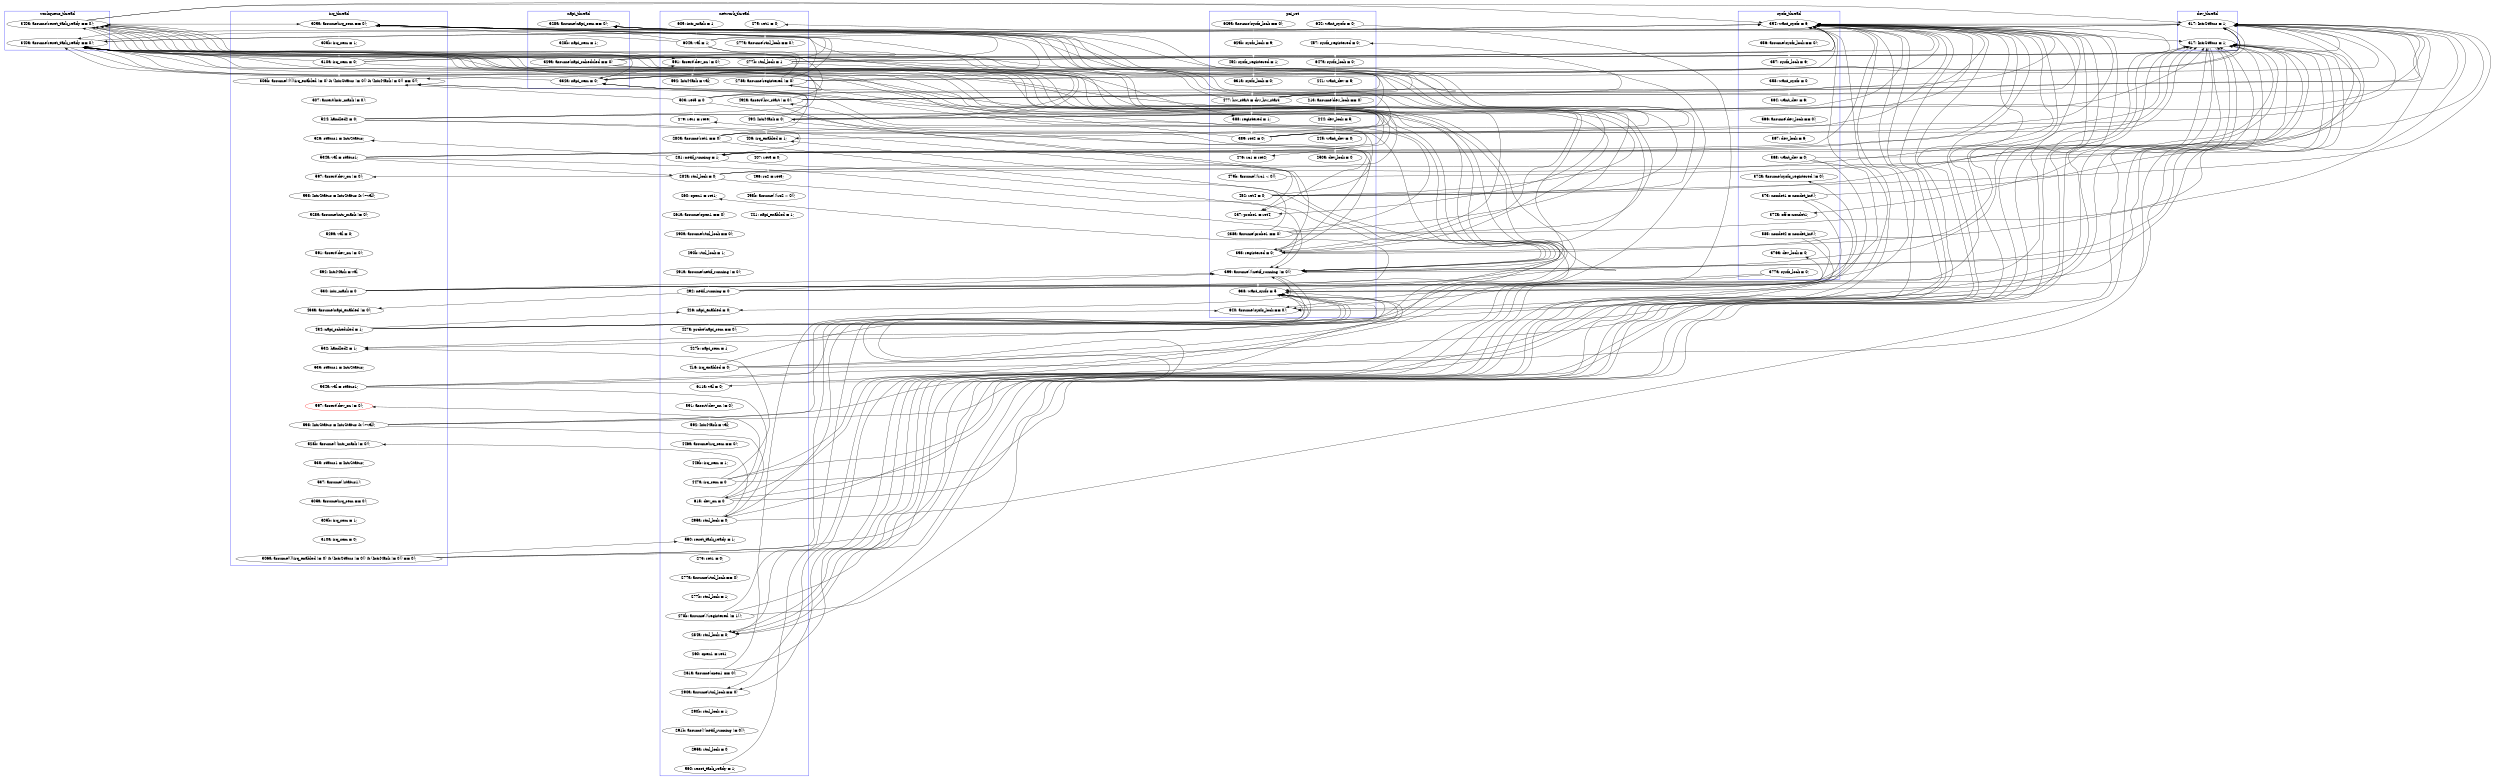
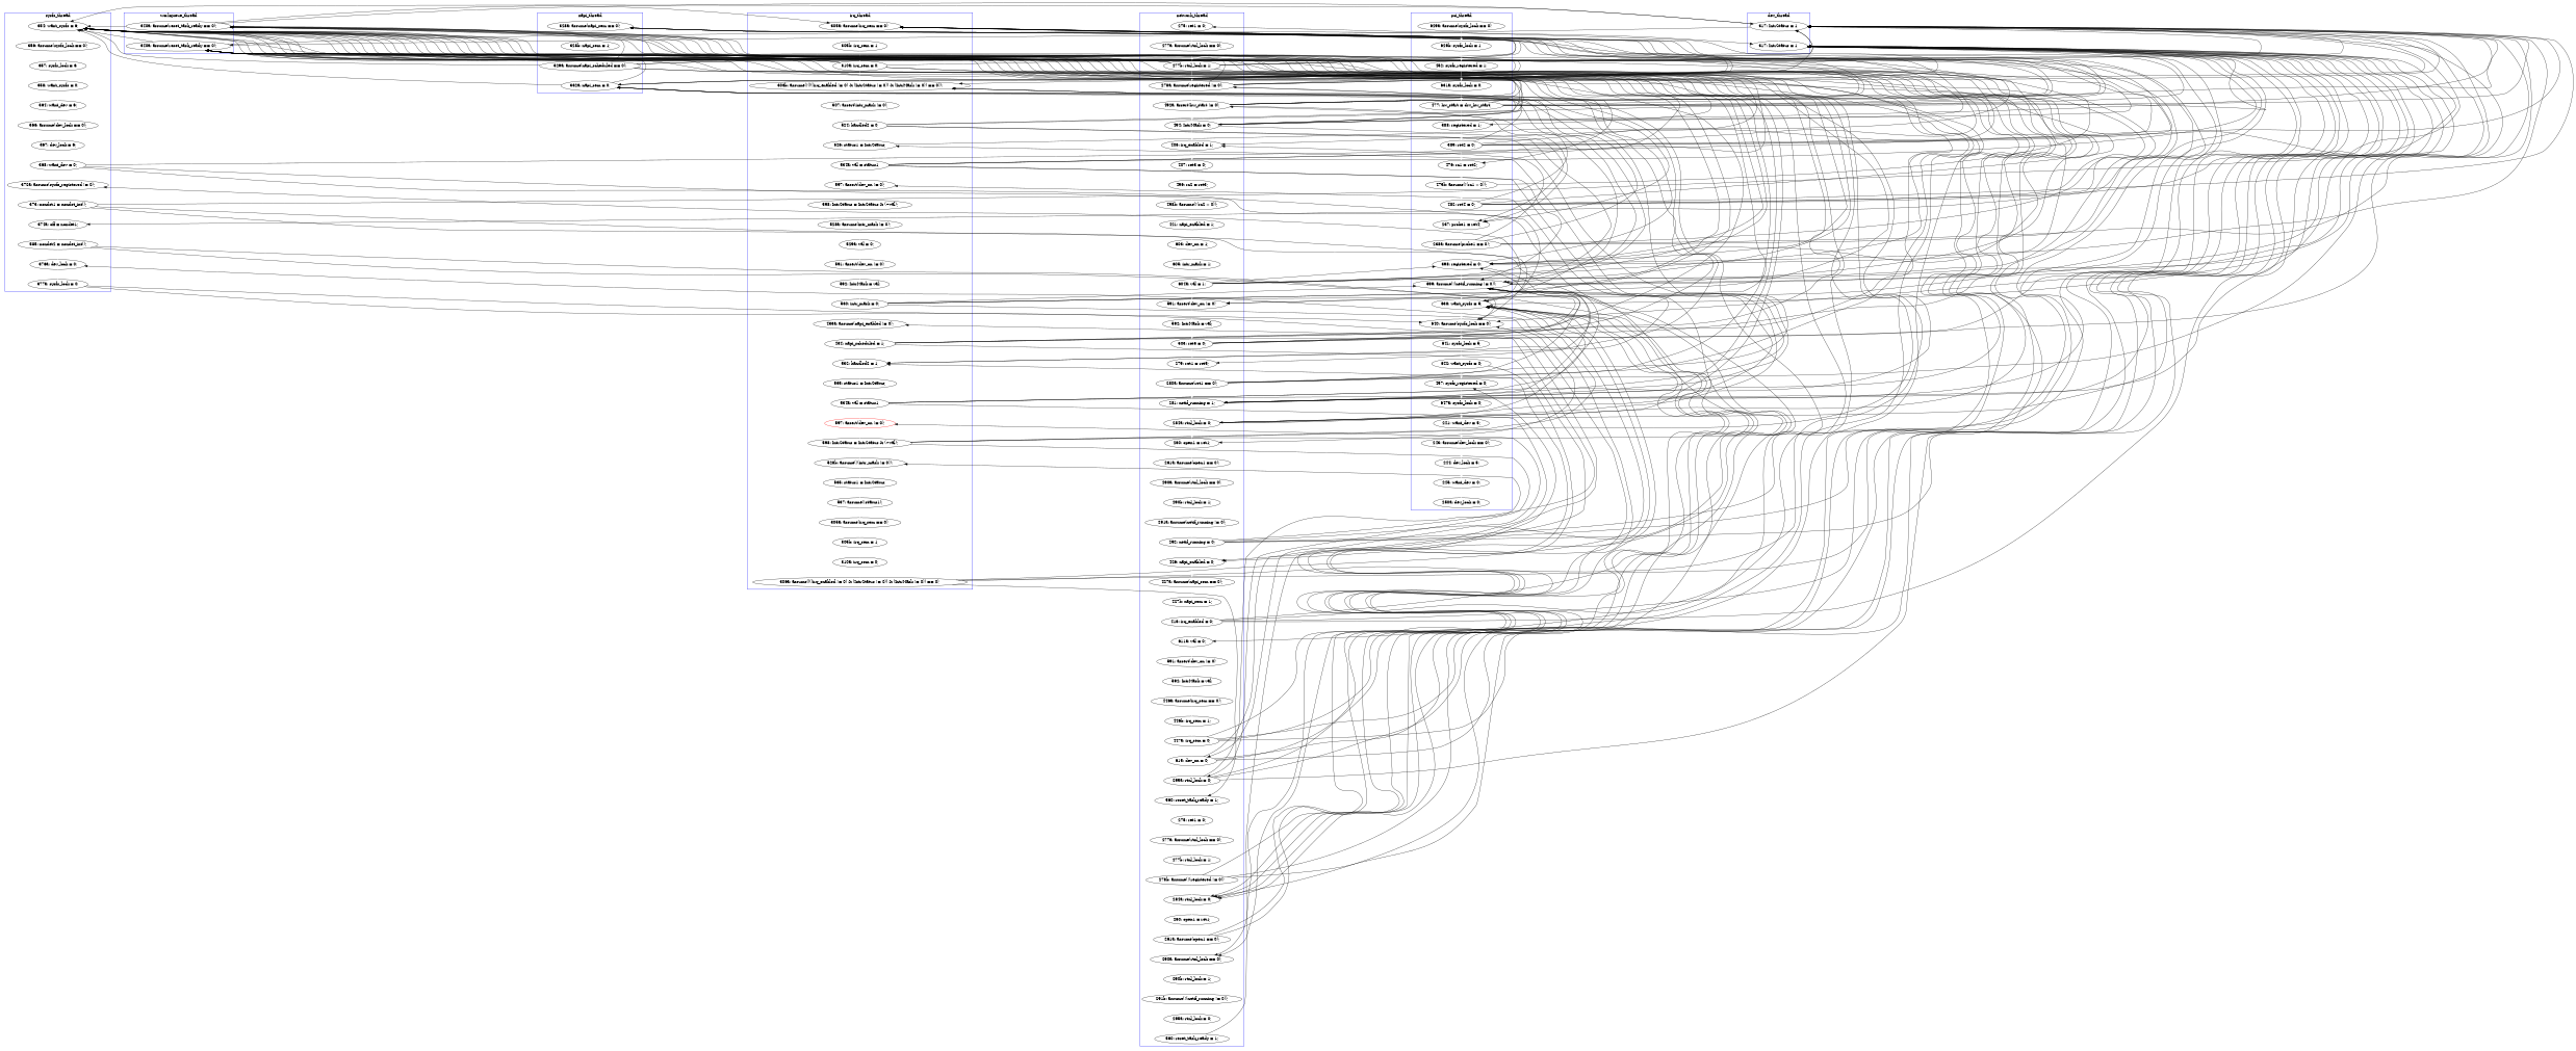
  digraph {
    edge [color=black constraint=false style=solid]
    n1 [label="332a: napi_sem = 0;"]
    n2 [label="329a: assume(napi_scheduled == 0);"]
    n3 [label="328a: assume(napi_sem == 0);"]
    n4 [label="328b: napi_sem = 1;"]
    n5 [label="340a: assume(reset_task_ready == 0);"]
    n6 [label="340a: assume(reset_task_ready == 0);"]
    n7 [label="305a: assume(irq_sem == 0);"]
    n8 [label="598: IntrStatus = IntrStatus & (~val);"]
    n9 [color=red label="597: assert(dev_on != 0);"]
    n10 [label="306a: assume((((irq_enabled != 0) & (IntrStatus != 0)) & (IntrMask != 0)) == 0);"]
    n11 [label="528a: assume(intr_mask != 0);"]
    n12 [label="529a: val = 0;"]
    n13 [label="526: status1 = IntrStatus;"]
    n14 [label="534a: val = status1;"]
    n15 [label="530: intr_mask = 0;"]
    n16 [label="534a: val = status1;"]
    n17 [label="524: handled2 = 0;"]
    n18 [label="433a: assume(napi_enabled != 0);"]
    n19 [label="434: napi_scheduled = 1;"]
    n20 [label="537: assume(!status1);"]
    n21 [label="305a: assume(irq_sem == 0);"]
    n22 [label="310a: irq_sem = 0;"]
    n23 [label="532: handled2 = 1;"]
    n24 [label="305b: irq_sem = 1;"]
    n25 [label="307: assert(intr_mask != 0);"]
    n26 [label="597: assert(dev_on != 0);"]
    n27 [label="598: IntrStatus = IntrStatus & (~val);"]
    n28 [label="306b: assume(!((((irq_enabled != 0) & (IntrStatus != 0)) & (IntrMask != 0)) == 0));"]
    n29 [label="310a: irq_sem = 0;"]
    n30 [label="535: status1 = IntrStatus;"]
    n31 [label="535: status1 = IntrStatus;"]
    n32 [label="592: IntrMask = val;"]
    n33 [label="305b: irq_sem = 1;"]
    n34 [label="528b: assume(!(intr_mask != 0));"]
    n35 [label="591: assert(dev_on != 0);"]
    n36 [label="317: IntrStatus = 1;"]
    n37 [label="317: IntrStatus = 1;"]
    n38 [label="604a: val = 1;"]
    n39 [label="611a: val = 0;"]
    n40 [label="591: assert(dev_on != 0);"]
    n41 [label="277b: rtnl_lock = 1;"]
    n42 [label="278a: assume(registered != 0);"]
    n43 [label="280a: assume(ret1 == 0);"]
    n44 [label="615: dev_on = 0;"]
    n45 [label="261a: assume(open1 == 0);"]
    n46 [label="426: napi_enabled = 0;"]
    n47 [label="275: ret1 = 0;"]
    n48 [label="494: IntrMask = 0;"]
    n49 [label="492a: assert(hw_start != 0);"]
    n50 [label="560: reset_task_ready = 1;"]
-   n51 [label="278b: assume(!(registered != 1));"]
+   n51 [label="278b: assume(!(registered != 0));"]
    n52 [label="277a: assume(rtnl_lock == 0);"]
    n53 [label="447a: irq_sem = 0;"]
    n54 [label="260: open1 = ret1;"]
    n55 [label="281: netif_running = 1;"]
    n56 [label="295a: rtnl_lock = 0;"]
    n57 [label="284a: rtnl_lock = 0;"]
-   n58 [label="427a: probe(napi_sem == 0);"]
+   n58 [label="427a: assume(napi_sem == 0);"]
    n59 [label="279: ret1 = ret5;"]
    n60 [label="592: IntrMask = val;"]
    n61 [label="284a: rtnl_lock = 0;"]
    n62 [label="260: open1 = ret1;"]
    n63 [label="291a: assume(netif_running != 0);"]
    n64 [label="292: netif_running = 0;"]
    n65 [label="503: ret5 = 0;"]
    n66 [label="591: assert(dev_on != 0);"]
    n67 [label="406: irq_enabled = 1;"]
    n68 [label="407: ret3 = 0;"]
    n69 [label="416: irq_enabled = 0;"]
    n70 [label="277a: assume(rtnl_lock == 0);"]
    n71 [label="277b: rtnl_lock = 1;"]
    n72 [label="427b: napi_sem = 1;"]
    n73 [label="592: IntrMask = val;"]
    n74 [label="446a: assume(irq_sem == 0);"]
    n75 [label="446b: irq_sem = 1;"]
    n76 [label="290b: rtnl_lock = 1;"]
    n77 [label="291b: assume(!(netif_running != 0));"]
    n78 [label="290a: assume(rtnl_lock == 0);"]
    n79 [label="421: napi_enabled = 1;"]
+   n80 [label="603: dev_on = 1;"]
    n81 [label="605: intr_mask = 1;"]
    n82 [label="498b: assume(!(rc2 < 0));"]
    n83 [label="496: rc2 = ret3;"]
    n84 [label="290a: assume(rtnl_lock == 0);"]
    n85 [label="290b: rtnl_lock = 1;"]
    n86 [label="560: reset_task_ready = 1;"]
    n87 [label="261a: assume(open1 == 0);"]
    n88 [label="275: ret1 = 0;"]
    n89 [label="295a: rtnl_lock = 0;"]
    n90 [label="238a: assume(probe1 == 0);"]
    n91 [label="477: hw_start = drv_hw_start;"]
    n92 [label="388: registered = 1;"]
    n93 [label="638: want_sysfs = 5;"]
    n94 [label="398: registered = 0;"]
    n95 [label="399: assume(!(netif_running != 0));"]
    n96 [label="640: assume(sysfs_lock == 0);"]
+   n97 [label="641: sysfs_lock = 5;"]
    n98 [label="237: probe1 = ret4;"]
    n99 [label="389: ret2 = 0;"]
    n100 [label="476: rc1 = ret2;"]
    n101 [label="642: want_sysfs = 0;"]
    n102 [label="482: ret4 = 0;"]
    n103 [label="241: want_dev = 5;"]
-   n104 [label="213: assume(dev_lock == 0);"]
-   n105 [label="629b: sysfs_lock = 9;"]
+   n104 [label="243: assume(dev_lock == 0);"]
+   n105 [label="629b: sysfs_lock = 1;"]
    n106 [label="452: sysfs_registered = 1;"]
    n107 [label="244: dev_lock = 5;"]
    n108 [label="245: want_dev = 0;"]
    n109 [label="250a: dev_lock = 0;"]
    n110 [label="631a: sysfs_lock = 0;"]
    n111 [label="457: sysfs_registered = 0;"]
    n112 [label="647a: sysfs_lock = 0;"]
    n113 [label="479b: assume(!(rc1 < 0));"]
    n114 [label="629a: assume(sysfs_lock == 0);"]
    n115 [label="354: want_sysfs = 6;"]
    n116 [label="374a: off = nondet1;"]
    n117 [label="585: nondet2 = nondet_int();"]
    n118 [label="373: nondet1 = nondet_int();"]
    n119 [label="368: want_dev = 0;"]
    n120 [label="372a: assume(sysfs_registered != 0);"]
    n121 [label="364: want_dev = 6;"]
    n122 [label="366: assume(dev_lock == 0);"]
    n123 [label="367: dev_lock = 6;"]
    n124 [label="376a: dev_lock = 0;"]
    n125 [label="377a: sysfs_lock = 0;"]
    n126 [label="358: want_sysfs = 0;"]
    n127 [label="356: assume(sysfs_lock == 0);"]
    n128 [label="357: sysfs_lock = 6;"]
    subgraph cluster_1 {
      color=blue
      label=napi_thread
      n1
      n2
      n3
      n4
    }
    subgraph cluster_2 {
      color=blue
      label=workqueue_thread
      n5
      n6
    }
    subgraph cluster_3 {
      color=blue
      label=irq_thread
      n7
      n8
      n9
      n10
      n11
      n12
      n13
      n14
      n15
      n16
      n17
      n18
      n19
      n20
      n21
      n22
      n23
      n24
      n25
      n26
      n27
      n28
      n29
      n30
      n31
      n32
      n33
      n34
      n35
    }
    subgraph cluster_4 {
      color=blue
      label=dev_thread
      n36
      n37
    }
    subgraph cluster_5 {
      color=blue
      label=network_thread
      n38
      n39
      n40
      n41
      n42
      n43
      n44
      n45
      n46
      n47
      n48
      n49
      n50
      n51
      n52
      n53
      n54
      n55
      n56
      n57
      n58
      n59
      n60
      n61
      n62
      n63
      n64
      n65
      n66
      n67
      n68
      n69
      n70
      n71
      n72
      n73
      n74
      n75
      n76
      n77
      n78
      n79
+     n80
      n81
      n82
      n83
      n84
      n85
      n86
      n87
      n88
      n89
    }
    subgraph cluster_6 {
      color=blue
-     label=pci_ret
+     label=pci_thread
      n90
      n91
      n92
      n93
      n94
      n95
      n96
+     n97
      n98
      n99
      n100
      n101
      n102
      n103
      n104
      n105
      n106
      n107
      n108
      n109
      n110
      n111
      n112
      n113
      n114
    }
    subgraph cluster_7 {
      color=blue
      label=sysfs_thread
      n115
      n116
      n117
      n118
      n119
      n120
      n121
      n122
      n123
      n124
      n125
      n126
      n127
      n128
    }
    n1 -> n5
    n1 -> n7
    n1 -> n36
    n1 -> n66
    n1 -> n95
    n1 -> n115
    n2 -> n1 [color=white constraint=""]
    n2 -> n6
    n2 -> n7
    n2 -> n36
    n2 -> n48
    n2 -> n98
    n2 -> n115
    n3 -> n4 [color=white constraint=""]
    n4 -> n2 [color=white constraint=""]
    n5 -> n23
    n5 -> n37
    n5 -> n39
    n5 -> n93
    n5 -> n115
    n6 -> n1
    n6 -> n5 [color=white constraint=""]
    n6 -> n7
    n6 -> n36
    n6 -> n67
    n6 -> n94
    n6 -> n115
    n7 -> n24 [color=white constraint=""]
    n8 -> n34 [color=white constraint=""]
    n8 -> n37
    n8 -> n56
    n8 -> n93
    n8 -> n115
    n9 -> n8 [color=white constraint=""]
    n10 -> n37
    n10 -> n50
    n10 -> n93
    n10 -> n115
    n11 -> n12 [color=white constraint=""]
    n12 -> n35 [color=white constraint=""]
    n13 -> n14 [color=white constraint=""]
    n14 -> n5
    n14 -> n26 [color=white constraint=""]
    n14 -> n37
    n14 -> n57
    n14 -> n95
    n14 -> n115
    n15 -> n5
    n15 -> n18 [color=white constraint=""]
    n15 -> n37
    n15 -> n62
    n15 -> n95
    n15 -> n115
    n16 -> n9 [color=white constraint=""]
    n16 -> n37
    n16 -> n44
    n16 -> n93
    n16 -> n115
    n17 -> n5
    n17 -> n13 [color=white constraint=""]
    n17 -> n37
    n17 -> n55
    n17 -> n95
-   n17 -> n115
+   n13 -> n115
    n18 -> n19 [color=white constraint=""]
    n19 -> n5
    n19 -> n23 [color=white constraint=""]
    n19 -> n37
    n19 -> n46
    n19 -> n95
    n19 -> n115
    n20 -> n21 [color=white constraint=""]
    n21 -> n33 [color=white constraint=""]
    n22 -> n10 [color=white constraint=""]
    n23 -> n30 [color=white constraint=""]
    n24 -> n29 [color=white constraint=""]
    n25 -> n17 [color=white constraint=""]
    n26 -> n27 [color=white constraint=""]
    n27 -> n11 [color=white constraint=""]
    n28 -> n25 [color=white constraint=""]
    n29 -> n5
    n29 -> n28 [color=white constraint=""]
    n29 -> n36
    n29 -> n66
    n29 -> n94
    n29 -> n115
    n30 -> n16 [color=white constraint=""]
    n31 -> n20 [color=white constraint=""]
    n32 -> n15 [color=white constraint=""]
    n33 -> n22 [color=white constraint=""]
    n34 -> n31 [color=white constraint=""]
    n35 -> n32 [color=white constraint=""]
    n36 -> n5
    n36 -> n28
    n36 -> n37 [color=white constraint=""]
    n36 -> n55
    n36 -> n95
    n36 -> n115
    n37 -> n61
    n37 -> n96
    n37 -> n116
    n38 -> n1
    n38 -> n5
    n38 -> n7
    n38 -> n36
    n38 -> n66 [color=white constraint=""]
    n38 -> n94
    n38 -> n115
    n39 -> n40 [color=white constraint=""]
    n40 -> n60 [color=white constraint=""]
    n41 -> n3
    n41 -> n6
    n41 -> n7
    n41 -> n36
    n41 -> n42 [color=white constraint=""]
    n41 -> n92
    n41 -> n115
    n42 -> n3
    n42 -> n6
    n42 -> n7
    n42 -> n36
    n42 -> n49 [color=white constraint=""]
    n42 -> n100
    n42 -> n115
    n43 -> n5
    n43 -> n28
    n43 -> n36
    n43 -> n55 [color=white constraint=""]
    n43 -> n95
    n43 -> n115
    n44 -> n9
    n44 -> n37
    n44 -> n56 [color=white constraint=""]
    n44 -> n93
    n44 -> n115
    n45 -> n78 [color=white constraint=""]
    n45 -> n96
    n45 -> n124
    n46 -> n58 [color=white constraint=""]
    n47 -> n52 [color=white constraint=""]
    n48 -> n1
    n48 -> n6
    n48 -> n7
    n48 -> n36
    n48 -> n67 [color=white constraint=""]
    n48 -> n98
    n48 -> n115
    n49 -> n3
    n49 -> n6
    n49 -> n7
    n49 -> n36
    n49 -> n48 [color=white constraint=""]
    n49 -> n98
    n49 -> n115
    n50 -> n88 [color=white constraint=""]
    n51 -> n37
    n51 -> n61 [color=white constraint=""]
    n51 -> n93
    n51 -> n115
    n52 -> n41 [color=white constraint=""]
    n53 -> n23
    n53 -> n37
    n53 -> n44 [color=white constraint=""]
    n53 -> n93
    n53 -> n115
    n54 -> n45 [color=white constraint=""]
    n55 -> n5
    n55 -> n13
    n55 -> n37
    n55 -> n57 [color=white constraint=""]
    n55 -> n95
    n55 -> n115
    n56 -> n34
    n56 -> n37
    n56 -> n50 [color=white constraint=""]
    n56 -> n93
    n56 -> n115
    n57 -> n5
    n57 -> n26
    n57 -> n37
    n57 -> n62 [color=white constraint=""]
    n57 -> n95
    n57 -> n115
    n58 -> n72 [color=white constraint=""]
    n59 -> n43 [color=white constraint=""]
    n60 -> n74 [color=white constraint=""]
    n61 -> n54 [color=white constraint=""]
    n62 -> n87 [color=white constraint=""]
    n63 -> n64 [color=white constraint=""]
    n64 -> n5
    n64 -> n18
    n64 -> n37
    n64 -> n46 [color=white constraint=""]
    n64 -> n95
    n64 -> n115
    n65 -> n5
    n65 -> n28
    n65 -> n36
    n65 -> n59 [color=white constraint=""]
    n65 -> n94
    n65 -> n115
    n66 -> n73 [color=white constraint=""]
    n67 -> n68 [color=white constraint=""]
    n68 -> n83 [color=white constraint=""]
    n69 -> n5
    n69 -> n37
    n69 -> n39 [color=white constraint=""]
    n69 -> n93
    n69 -> n115
    n70 -> n71 [color=white constraint=""]
    n71 -> n51 [color=white constraint=""]
    n72 -> n69 [color=white constraint=""]
    n73 -> n65 [color=white constraint=""]
    n74 -> n75 [color=white constraint=""]
    n75 -> n53 [color=white constraint=""]
    n76 -> n77 [color=white constraint=""]
    n77 -> n89 [color=white constraint=""]
    n78 -> n76 [color=white constraint=""]
+   n79 -> n80 [color=white constraint=""]
+   n80 -> n81 [color=white constraint=""]
    n81 -> n38 [color=white constraint=""]
    n82 -> n79 [color=white constraint=""]
    n83 -> n82 [color=white constraint=""]
    n84 -> n85 [color=white constraint=""]
    n85 -> n63 [color=white constraint=""]
    n86 -> n111
    n87 -> n84 [color=white constraint=""]
    n88 -> n70 [color=white constraint=""]
    n89 -> n86 [color=white constraint=""]
    n90 -> n1
    n90 -> n6
    n90 -> n7
    n90 -> n36
    n90 -> n67
    n90 -> n94 [color=white constraint=""]
    n91 -> n3
    n91 -> n6
    n91 -> n7
    n91 -> n36
    n91 -> n47
    n91 -> n92 [color=white constraint=""]
    n91 -> n115
    n92 -> n99 [color=white constraint=""]
    n93 -> n37
    n93 -> n61
    n93 -> n96 [color=white constraint=""]
    n93 -> n120
    n94 -> n5
    n94 -> n28
    n94 -> n36
    n94 -> n59
    n94 -> n95 [color=white constraint=""]
    n94 -> n115
    n95 -> n5
    n95 -> n23
    n95 -> n37
    n95 -> n46
    n95 -> n93 [color=white constraint=""]
    n95 -> n115
+   n96 -> n97 [color=white constraint=""]
+   n97 -> n101 [color=white constraint=""]
    n98 -> n90 [color=white constraint=""]
    n99 -> n3
    n99 -> n6
    n99 -> n7
    n99 -> n36
    n99 -> n42
    n99 -> n100 [color=white constraint=""]
    n99 -> n115
    n100 -> n113 [color=white constraint=""]
    n101 -> n78
    n101 -> n111 [color=white constraint=""]
    n102 -> n3
    n102 -> n6
    n102 -> n7
    n102 -> n36
    n102 -> n49
    n102 -> n98 [color=white constraint=""]
    n102 -> n115
    n103 -> n104 [color=white constraint=""]
    n104 -> n107 [color=white constraint=""]
    n105 -> n106 [color=white constraint=""]
    n106 -> n110 [color=white constraint=""]
    n107 -> n108 [color=white constraint=""]
    n108 -> n109 [color=white constraint=""]
    n110 -> n91 [color=white constraint=""]
    n111 -> n112 [color=white constraint=""]
    n112 -> n103 [color=white constraint=""]
    n113 -> n102 [color=white constraint=""]
    n113 -> n115
    n114 -> n105 [color=white constraint=""]
    n115 -> n127 [color=white constraint=""]
    n116 -> n117 [color=white constraint=""]
    n117 -> n61
    n117 -> n96
    n117 -> n124 [color=white constraint=""]
    n118 -> n37
    n118 -> n61
    n118 -> n96
    n118 -> n116 [color=white constraint=""]
    n119 -> n37
    n119 -> n61
    n119 -> n93
    n119 -> n120 [color=white constraint=""]
    n120 -> n118 [color=white constraint=""]
    n121 -> n122 [color=white constraint=""]
    n122 -> n123 [color=white constraint=""]
    n123 -> n119 [color=white constraint=""]
    n124 -> n125 [color=white constraint=""]
    n125 -> n78
    n125 -> n96
    n126 -> n121 [color=white constraint=""]
    n127 -> n128 [color=white constraint=""]
    n128 -> n126 [color=white constraint=""]
  }
